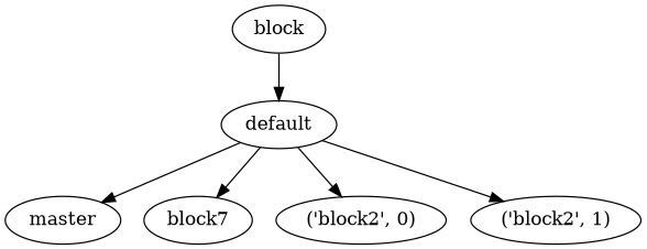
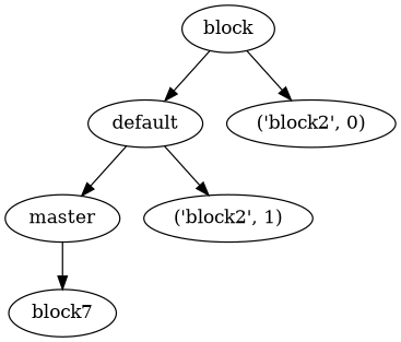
  digraph {
    n1 [label=block]
    n2 [label=default]
    n3 [label=master]
    n4 [label=block7]
    n5 [label="\('block2',\ 0\)"]
    n6 [label="\('block2',\ 1\)"]
    n1 -> n2
    n2 -> n3
-   n2 -> n4
-   n2 -> n5
+   n3 -> n4
+   n1 -> n5
    n2 -> n6
  }
